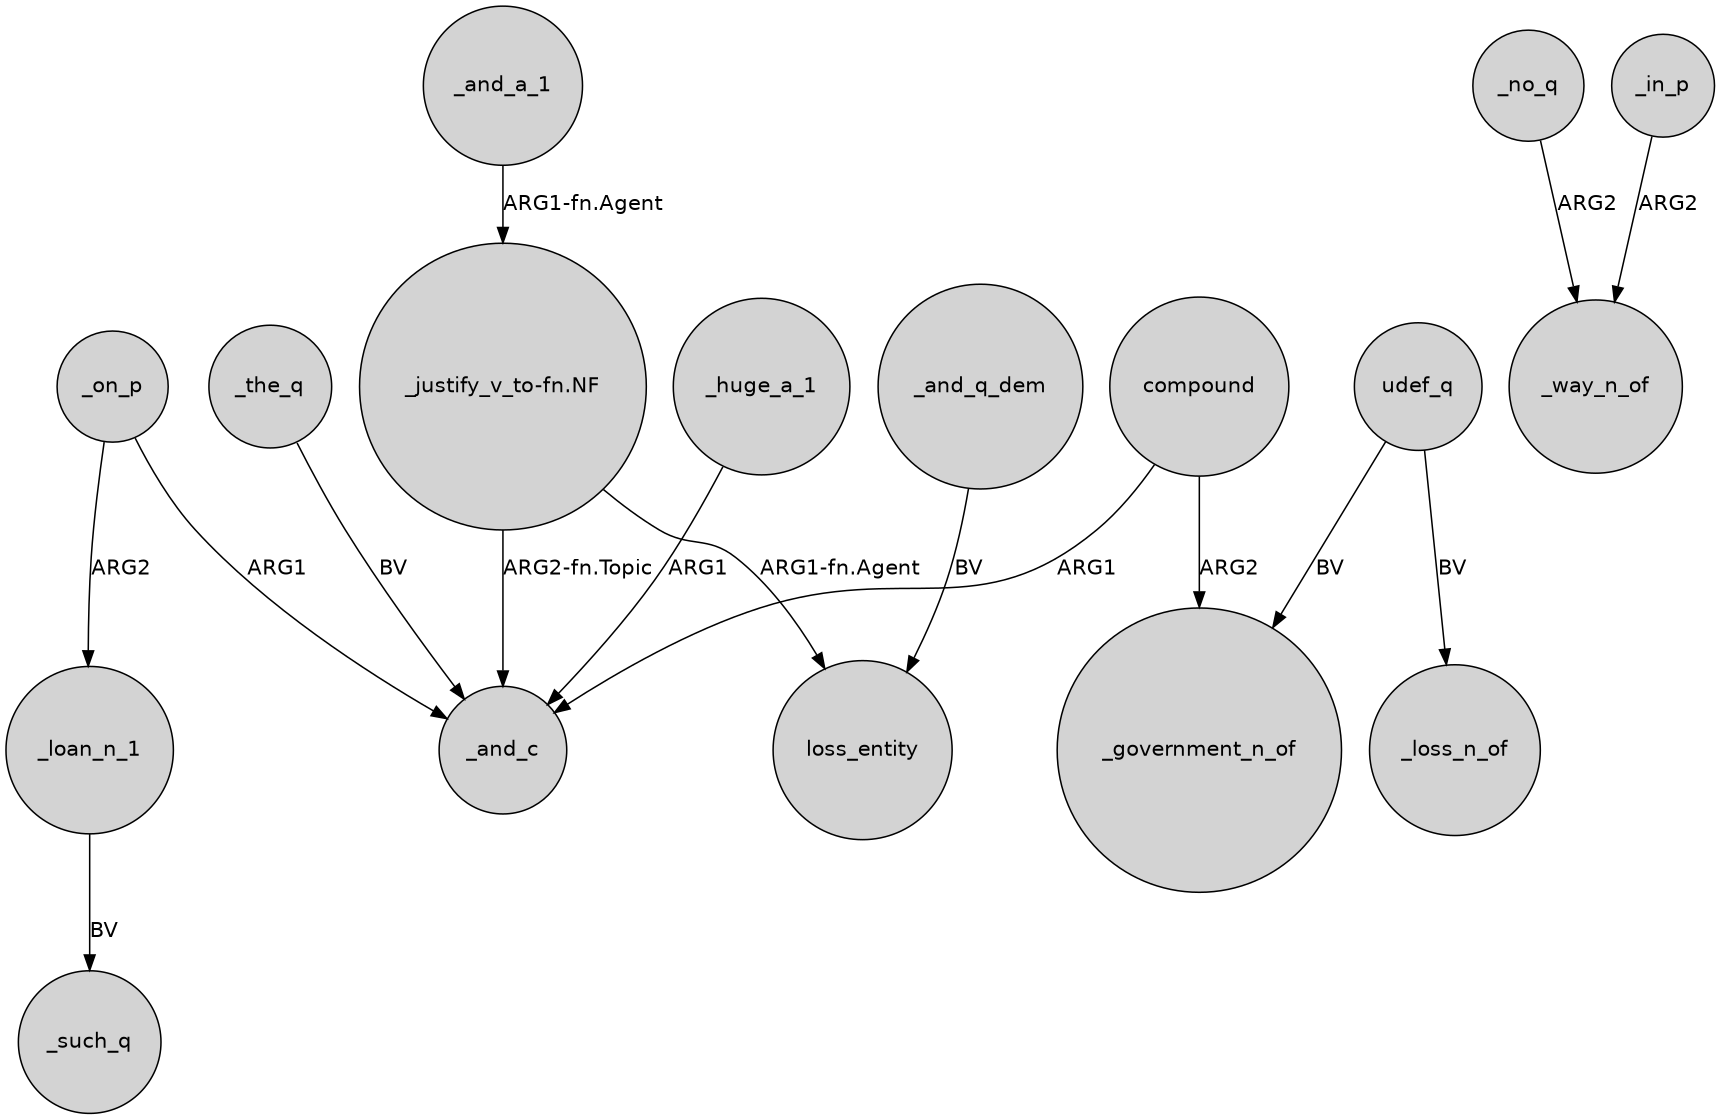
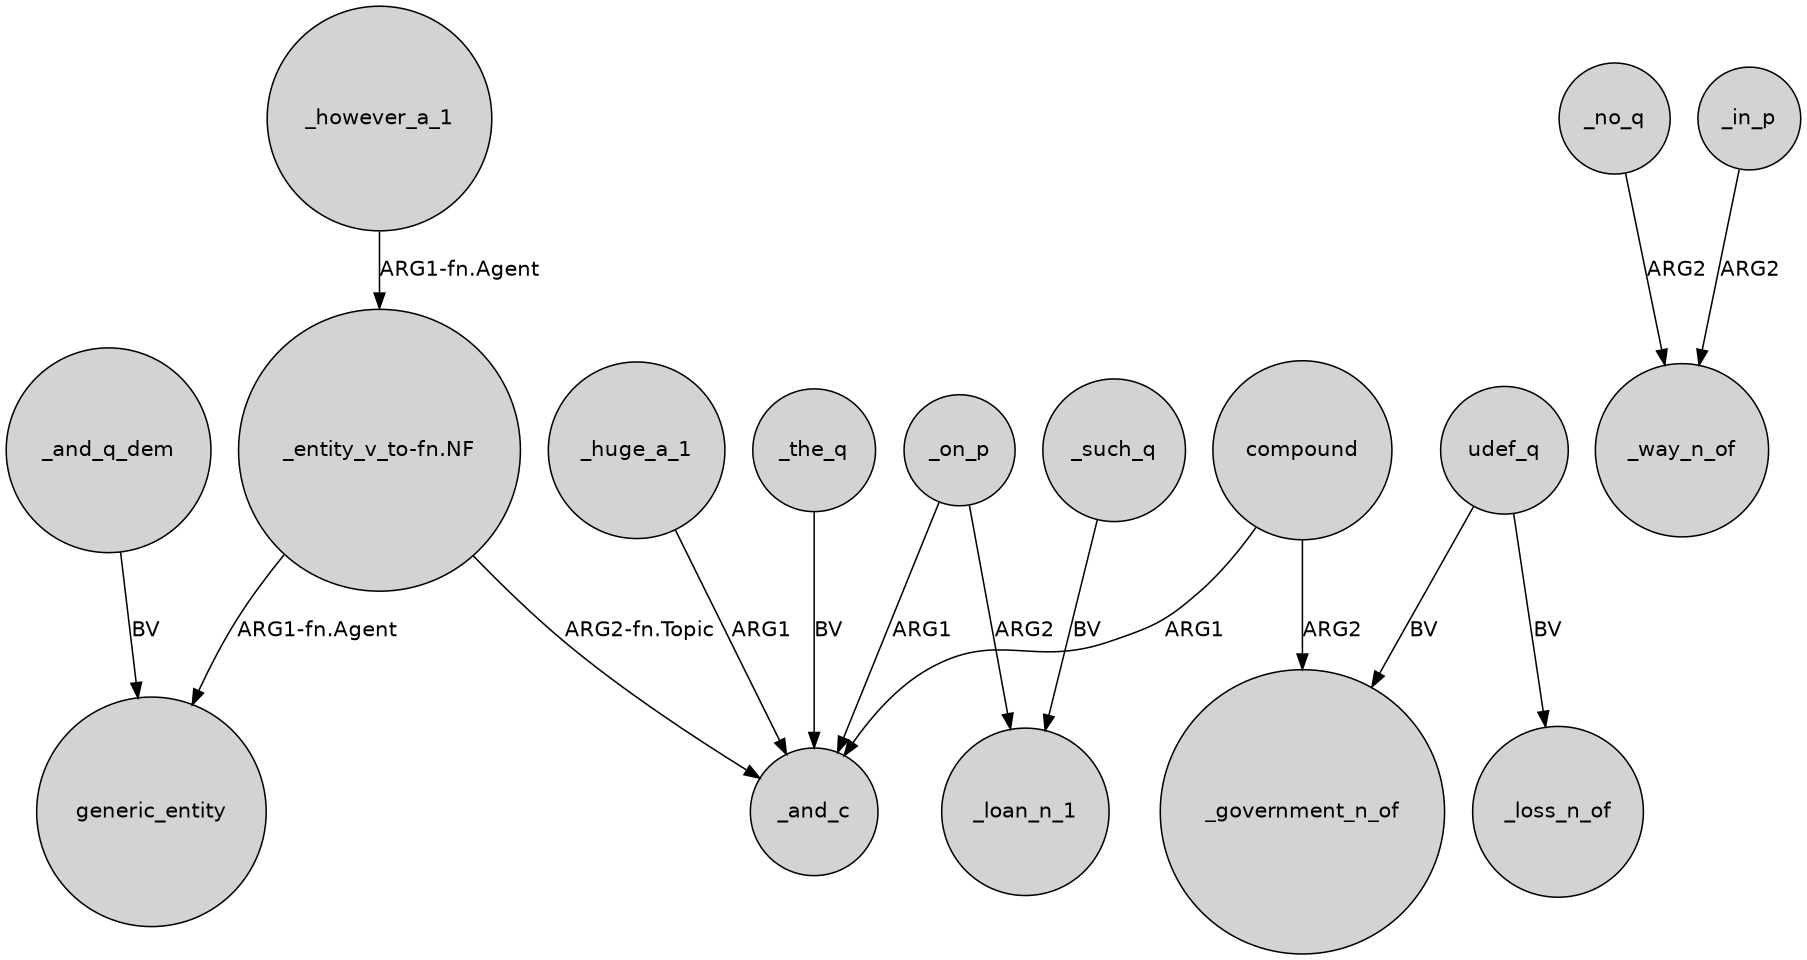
  digraph {
    fontname="DejaVu Sans"
    node [fontname="DejaVu Sans" shape=circle style=filled]
    edge [fontname="DejaVu Sans"]
-   _however_a_1 [label=_and_a_1]
-   "_justify_v_to-fn.NF"
+   _however_a_1
+   "_justify_v_to-fn.NF" [label="_entity_v_to-fn.NF"]
    _and_c
-   generic_entity [label=loss_entity]
+   generic_entity
    _the_q
    _no_q
    _way_n_of
    n8 [label=_and_q_dem]
    udef_q
    _government_n_of
    _loss_n_of
    _such_q
    _loan_n_1
    _on_p
    _huge_a_1
    _in_p
    compound
    _however_a_1 -> "_justify_v_to-fn.NF" [label="ARG1-fn.Agent"]
    "_justify_v_to-fn.NF" -> _and_c [label="ARG2-fn.Topic"]
    "_justify_v_to-fn.NF" -> generic_entity [label="ARG1-fn.Agent"]
    _the_q -> _and_c [label=BV]
    _no_q -> _way_n_of [label=ARG2]
    n8 -> generic_entity [label=BV]
    udef_q -> _government_n_of [label=BV]
    udef_q -> _loss_n_of [label=BV]
-   _loan_n_1 -> _such_q [label=BV]
+   _such_q -> _loan_n_1 [label=BV]
    _on_p -> _and_c [label=ARG1]
    _on_p -> _loan_n_1 [label=ARG2]
    _huge_a_1 -> _and_c [label=ARG1]
    _in_p -> _way_n_of [label=ARG2]
    compound -> _and_c [label=ARG1]
    compound -> _government_n_of [label=ARG2]
  }
